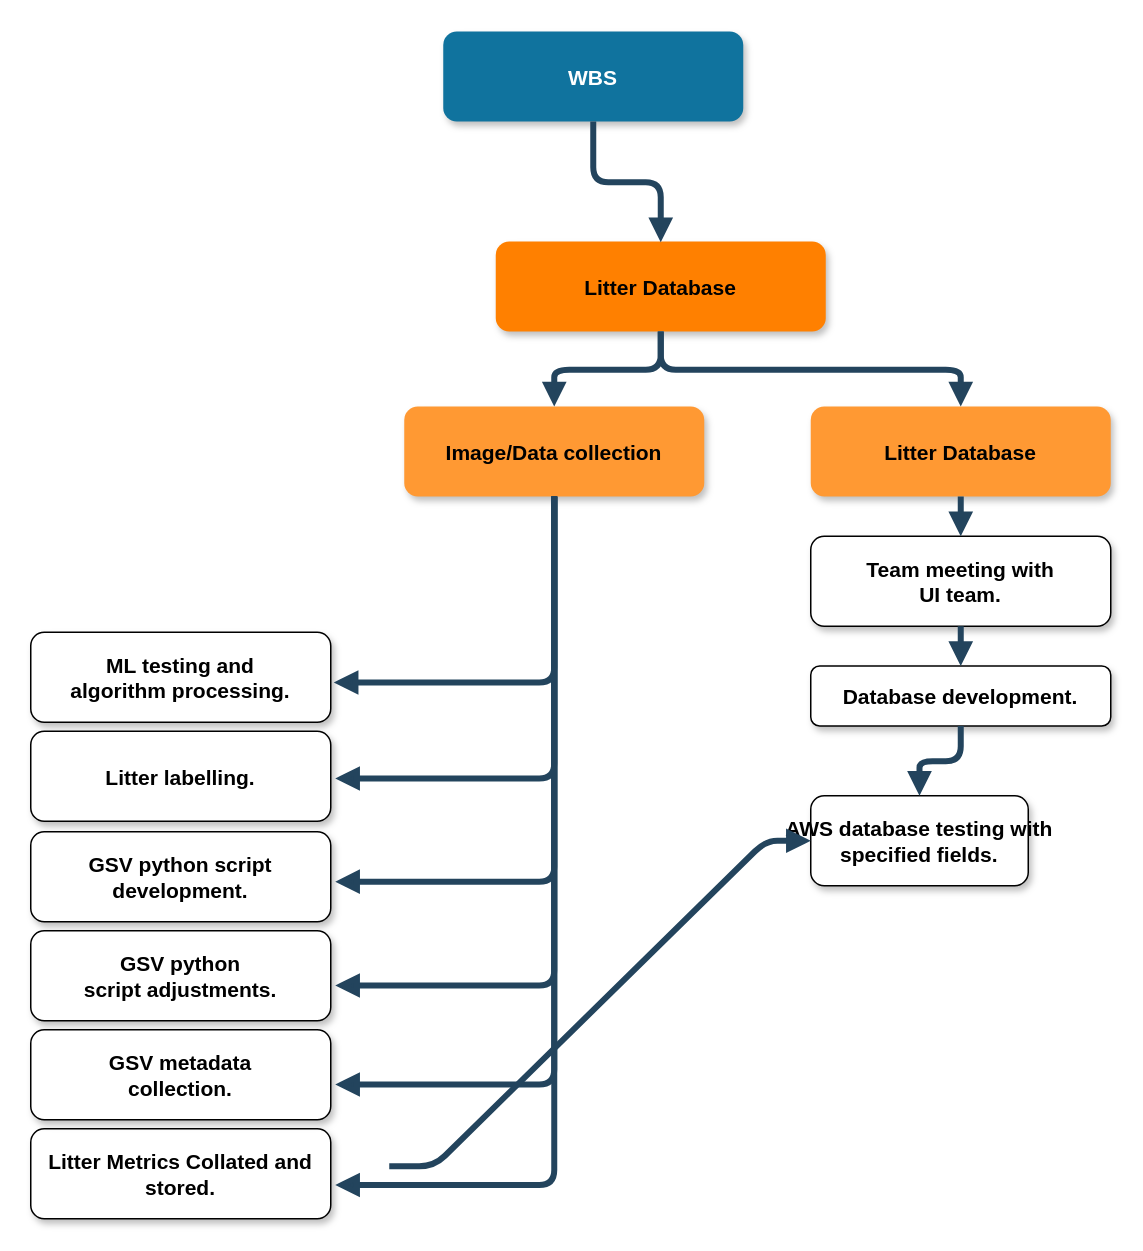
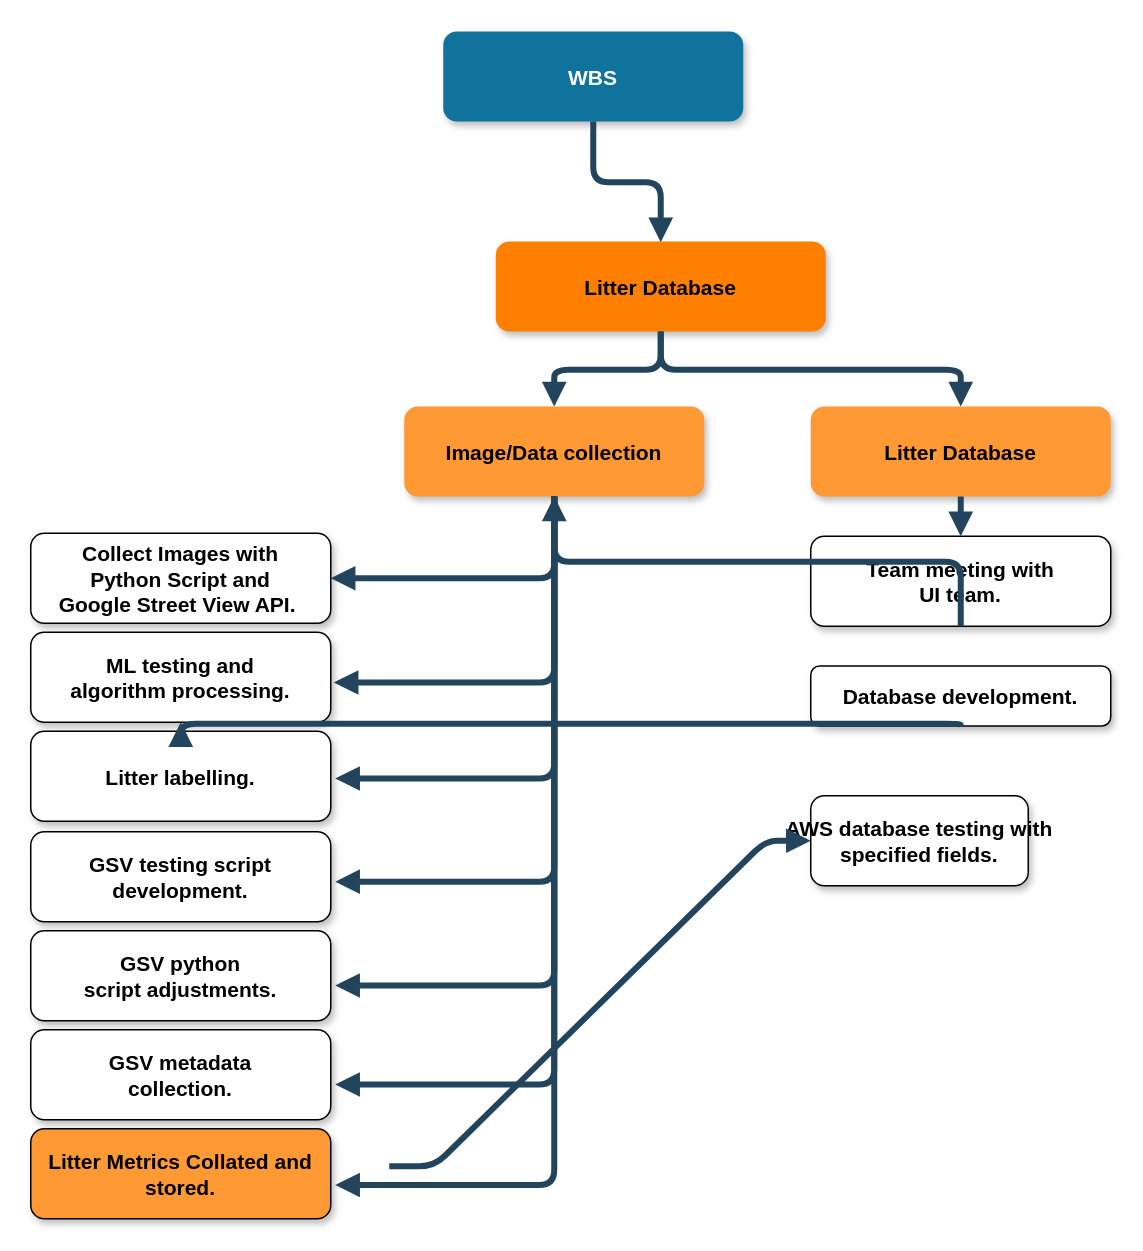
  <mxCell id="0" />
  <mxCell id="1" parent="0" />
  <mxCell id="2" value="WBS" style="rounded=1;fillColor=#10739E;strokeColor=none;shadow=1;gradientColor=none;fontStyle=1;fontColor=#FFFFFF;fontSize=14;" parent="1" vertex="1"><mxGeometry x="295" y="20.5" width="200" height="60" as="geometry" /></mxCell>
  <mxCell id="3" value="Litter Database" style="rounded=1;fillColor=#FF8000;strokeColor=none;shadow=1;fontStyle=1;fontSize=14;" parent="1" vertex="1"><mxGeometry x="330" y="160.5" width="220" height="60" as="geometry" /></mxCell>
  <mxCell id="4" value="Image/Data collection" style="rounded=1;fillColor=#FF9933;strokeColor=none;shadow=1;fontStyle=1;fontSize=14;" parent="1" vertex="1"><mxGeometry x="269" y="270.5" width="200" height="60" as="geometry" /></mxCell>
  <mxCell id="5" value="Litter Database" style="rounded=1;fillColor=#FF9933;strokeColor=none;shadow=1;fontStyle=1;fontSize=14;" parent="1" vertex="1"><mxGeometry x="540" y="270.5" width="200" height="60" as="geometry" /></mxCell>
  <mxCell id="6" value="Database development." style="rounded=1;shadow=1;fontStyle=1;fontSize=14;" parent="1" vertex="1"><mxGeometry x="540" y="443.5" width="200" height="40" as="geometry" /></mxCell>
  <mxCell id="7" value="" style="edgeStyle=elbowEdgeStyle;elbow=vertical;strokeWidth=4;endArrow=block;endFill=1;fontStyle=1;strokeColor=#23445D;" parent="1" source="2" edge="1"><mxGeometry x="22" y="165.5" width="100" height="100" as="geometry"><mxPoint x="-310" y="80.5" as="sourcePoint" /><mxPoint x="440" y="161" as="targetPoint" /></mxGeometry></mxCell>
  <mxCell id="8" value="" style="edgeStyle=elbowEdgeStyle;elbow=vertical;strokeWidth=4;endArrow=block;endFill=1;fontStyle=1;strokeColor=#23445D;" parent="1" source="3" target="4" edge="1"><mxGeometry x="22" y="165.5" width="100" height="100" as="geometry"><mxPoint x="-310" y="80.5" as="sourcePoint" /><mxPoint x="-210" y="-19.5" as="targetPoint" /></mxGeometry></mxCell>
  <mxCell id="9" value="" style="edgeStyle=elbowEdgeStyle;elbow=vertical;strokeWidth=4;endArrow=block;endFill=1;fontStyle=1;strokeColor=#23445D;" parent="1" source="3" target="5" edge="1"><mxGeometry x="22" y="165.5" width="100" height="100" as="geometry"><mxPoint x="-310" y="80.5" as="sourcePoint" /><mxPoint x="-210" y="-19.5" as="targetPoint" /></mxGeometry></mxCell>
- <mxCell id="10" value="Litter Metrics Collated and&#10;stored." style="rounded=1;shadow=1;fontStyle=1;fontSize=14;" parent="1" vertex="1"><mxGeometry x="20" y="752" width="200" height="60" as="geometry" /></mxCell>
+ <mxCell id="10" value="Litter Metrics Collated and&#10;stored." style="rounded=1;shadow=1;fontStyle=1;fontSize=14;fillColor=#ff9933;" parent="1" vertex="1"><mxGeometry x="20" y="752" width="200" height="60" as="geometry" /></mxCell>
  <mxCell id="11" value="ML testing and &#10;algorithm processing." style="rounded=1;shadow=1;fontStyle=1;fontSize=14;" parent="1" vertex="1"><mxGeometry x="20" y="421" width="200" height="60" as="geometry" /></mxCell>
- <mxCell id="12" value="GSV python script &#10;development." style="rounded=1;shadow=1;fontStyle=1;fontSize=14;" parent="1" vertex="1"><mxGeometry x="20" y="554" width="200" height="60" as="geometry" /></mxCell>
+ <mxCell id="12" value="GSV testing script &#10;development." style="rounded=1;shadow=1;fontStyle=1;fontSize=14;" parent="1" vertex="1"><mxGeometry x="20" y="554" width="200" height="60" as="geometry" /></mxCell>
  <mxCell id="13" value="Litter labelling." style="rounded=1;shadow=1;fontStyle=1;fontSize=14;" parent="1" vertex="1"><mxGeometry x="20" y="487" width="200" height="60" as="geometry" /></mxCell>
  <mxCell id="14" value="GSV python &#10;script adjustments." style="rounded=1;shadow=1;fontStyle=1;fontSize=14;" parent="1" vertex="1"><mxGeometry x="20" y="620" width="200" height="60" as="geometry" /></mxCell>
  <mxCell id="15" value="GSV metadata&#10;collection." style="rounded=1;shadow=1;fontStyle=1;fontSize=14;" parent="1" vertex="1"><mxGeometry x="20" y="686" width="200" height="60" as="geometry" /></mxCell>
  <mxCell id="16" value="AWS database testing with&#10;specified fields." style="rounded=1;shadow=1;fontStyle=1;fontSize=14;" parent="1" vertex="1"><mxGeometry x="540" y="530" width="145" height="60" as="geometry" /></mxCell>
  <mxCell id="17" value="Team meeting with&#10;UI team." style="rounded=1;shadow=1;fontStyle=1;fontSize=14;" parent="1" vertex="1"><mxGeometry x="540" y="357" width="200" height="60" as="geometry" /></mxCell>
  <mxCell id="18" value="" style="edgeStyle=elbowEdgeStyle;elbow=vertical;strokeWidth=4;endArrow=block;endFill=1;fontStyle=1;strokeColor=#23445D;exitX=0.5;exitY=1;exitDx=0;exitDy=0;entryX=0.5;entryY=0;entryDx=0;entryDy=0;" parent="1" source="5" target="17" edge="1"><mxGeometry x="21.41" y="442" width="100" height="100" as="geometry"><mxPoint x="439.41" y="357" as="sourcePoint" /><mxPoint x="439.41" y="437.5" as="targetPoint" /></mxGeometry></mxCell>
- <mxCell id="19" value="" style="edgeStyle=elbowEdgeStyle;elbow=vertical;strokeWidth=4;endArrow=block;endFill=1;fontStyle=1;strokeColor=#23445D;exitX=0.5;exitY=1;exitDx=0;exitDy=0;entryX=0.5;entryY=0;entryDx=0;entryDy=0;" parent="1" source="17" target="6" edge="1"><mxGeometry x="11" y="500" width="100" height="100" as="geometry"><mxPoint x="429" y="415" as="sourcePoint" /><mxPoint x="429" y="495.5" as="targetPoint" /></mxGeometry></mxCell>
- <mxCell id="20" value="" style="edgeStyle=elbowEdgeStyle;elbow=vertical;strokeWidth=4;endArrow=block;endFill=1;fontStyle=1;strokeColor=#23445D;exitX=0.5;exitY=1;exitDx=0;exitDy=0;entryX=0.5;entryY=0;entryDx=0;entryDy=0;" parent="1" source="6" target="16" edge="1"><mxGeometry x="46" y="651.5" width="100" height="100" as="geometry"><mxPoint x="464" y="566.5" as="sourcePoint" /><mxPoint x="464" y="647" as="targetPoint" /></mxGeometry></mxCell>
+ <mxCell id="19" value="" style="edgeStyle=elbowEdgeStyle;elbow=vertical;strokeWidth=4;endArrow=block;endFill=1;fontStyle=1;strokeColor=#23445D;exitX=0.5;exitY=1;exitDx=0;exitDy=0;" parent="1" source="17" target="4" edge="1"><mxGeometry x="11" y="500" width="100" height="100" as="geometry"><mxPoint x="429" y="415" as="sourcePoint" /><mxPoint x="429" y="495.5" as="targetPoint" /></mxGeometry></mxCell>
+ <mxCell id="20" value="" style="edgeStyle=elbowEdgeStyle;elbow=vertical;strokeWidth=4;endArrow=block;endFill=1;fontStyle=1;strokeColor=#23445D;exitX=0.5;exitY=1;exitDx=0;exitDy=0;" parent="1" source="6" target="11" edge="1"><mxGeometry x="46" y="651.5" width="100" height="100" as="geometry"><mxPoint x="464" y="566.5" as="sourcePoint" /><mxPoint x="464" y="647" as="targetPoint" /></mxGeometry></mxCell>
  <mxCell id="21" value="" style="edgeStyle=elbowEdgeStyle;elbow=vertical;strokeWidth=4;endArrow=block;endFill=1;fontStyle=1;strokeColor=#23445D;entryX=1;entryY=0.5;entryDx=0;entryDy=0;exitX=0.5;exitY=1;exitDx=0;exitDy=0;" parent="1" source="4" edge="1"><mxGeometry x="-53" y="564.5" width="100" height="100" as="geometry"><mxPoint x="258" y="400" as="sourcePoint" /><mxPoint x="222" y="454.5" as="targetPoint" /><Array as="points"><mxPoint x="269" y="454.5" /></Array></mxGeometry></mxCell>
  <mxCell id="22" value="" style="edgeStyle=elbowEdgeStyle;elbow=vertical;strokeWidth=4;endArrow=block;endFill=1;fontStyle=1;strokeColor=#23445D;entryX=1;entryY=0.5;entryDx=0;entryDy=0;exitX=0.5;exitY=1;exitDx=0;exitDy=0;" parent="1" source="4" edge="1"><mxGeometry x="-52" y="628.5" width="100" height="100" as="geometry"><mxPoint x="259" y="464" as="sourcePoint" /><mxPoint x="223" y="518.5" as="targetPoint" /><Array as="points"><mxPoint x="270" y="518.5" /></Array></mxGeometry></mxCell>
  <mxCell id="23" value="" style="edgeStyle=elbowEdgeStyle;elbow=vertical;strokeWidth=4;endArrow=block;endFill=1;fontStyle=1;strokeColor=#23445D;entryX=1;entryY=0.5;entryDx=0;entryDy=0;exitX=0.5;exitY=1;exitDx=0;exitDy=0;" parent="1" source="4" edge="1"><mxGeometry x="-52" y="697.25" width="100" height="100" as="geometry"><mxPoint x="259" y="532.75" as="sourcePoint" /><mxPoint x="223" y="587.25" as="targetPoint" /><Array as="points"><mxPoint x="270" y="587.25" /></Array></mxGeometry></mxCell>
  <mxCell id="24" value="" style="edgeStyle=elbowEdgeStyle;elbow=vertical;strokeWidth=4;endArrow=block;endFill=1;fontStyle=1;strokeColor=#23445D;entryX=1;entryY=0.5;entryDx=0;entryDy=0;exitX=0.5;exitY=1;exitDx=0;exitDy=0;" parent="1" source="4" edge="1"><mxGeometry x="-52" y="766.5" width="100" height="100" as="geometry"><mxPoint x="259" y="602" as="sourcePoint" /><mxPoint x="223" y="656.5" as="targetPoint" /><Array as="points"><mxPoint x="270" y="656.5" /></Array></mxGeometry></mxCell>
  <mxCell id="25" value="" style="edgeStyle=elbowEdgeStyle;elbow=vertical;strokeWidth=4;endArrow=block;endFill=1;fontStyle=1;strokeColor=#23445D;entryX=1;entryY=0.5;entryDx=0;entryDy=0;exitX=0.5;exitY=1;exitDx=0;exitDy=0;" parent="1" source="4" edge="1"><mxGeometry x="-52" y="832.5" width="100" height="100" as="geometry"><mxPoint x="259" y="668" as="sourcePoint" /><mxPoint x="223" y="722.5" as="targetPoint" /><Array as="points"><mxPoint x="270" y="722.5" /></Array></mxGeometry></mxCell>
  <mxCell id="26" value="" style="edgeStyle=elbowEdgeStyle;elbow=vertical;strokeWidth=4;endArrow=block;endFill=1;fontStyle=1;strokeColor=#23445D;entryX=1;entryY=0.5;entryDx=0;entryDy=0;exitX=0.5;exitY=1;exitDx=0;exitDy=0;" parent="1" source="4" edge="1"><mxGeometry x="-52" y="899.5" width="100" height="100" as="geometry"><mxPoint x="259" y="735" as="sourcePoint" /><mxPoint x="223" y="789.5" as="targetPoint" /><Array as="points"><mxPoint x="270" y="789.5" /></Array></mxGeometry></mxCell>
  <mxCell id="27" value="" style="edgeStyle=entityRelationEdgeStyle;elbow=vertical;strokeWidth=4;endArrow=block;endFill=1;fontStyle=1;strokeColor=#23445D;entryX=0;entryY=0.5;entryDx=0;entryDy=0;" parent="1" target="16" edge="1"><mxGeometry x="59" y="886.5" width="100" height="100" as="geometry"><mxPoint x="259" y="777" as="sourcePoint" /><mxPoint x="334" y="776.5" as="targetPoint" /></mxGeometry></mxCell>
+ <mxCell id="28" value="Collect Images with&#10;Python Script and&#10;Google Street View API. " style="rounded=1;shadow=1;fontStyle=1;fontSize=14;" parent="1" vertex="1"><mxGeometry x="20" y="355" width="200" height="60" as="geometry" /></mxCell>
+ <mxCell id="29" value="" style="edgeStyle=elbowEdgeStyle;elbow=vertical;strokeWidth=4;endArrow=block;endFill=1;fontStyle=1;strokeColor=#23445D;entryX=1;entryY=0.5;entryDx=0;entryDy=0;exitX=0.5;exitY=1;exitDx=0;exitDy=0;" edge="1" parent="1" source="4" target="28"><mxGeometry x="-52" y="495" width="100" height="100" as="geometry"><mxPoint x="259" y="330.5" as="sourcePoint" /><mxPoint x="137" y="257" as="targetPoint" /><Array as="points"><mxPoint x="270" y="385" /></Array></mxGeometry></mxCell>
